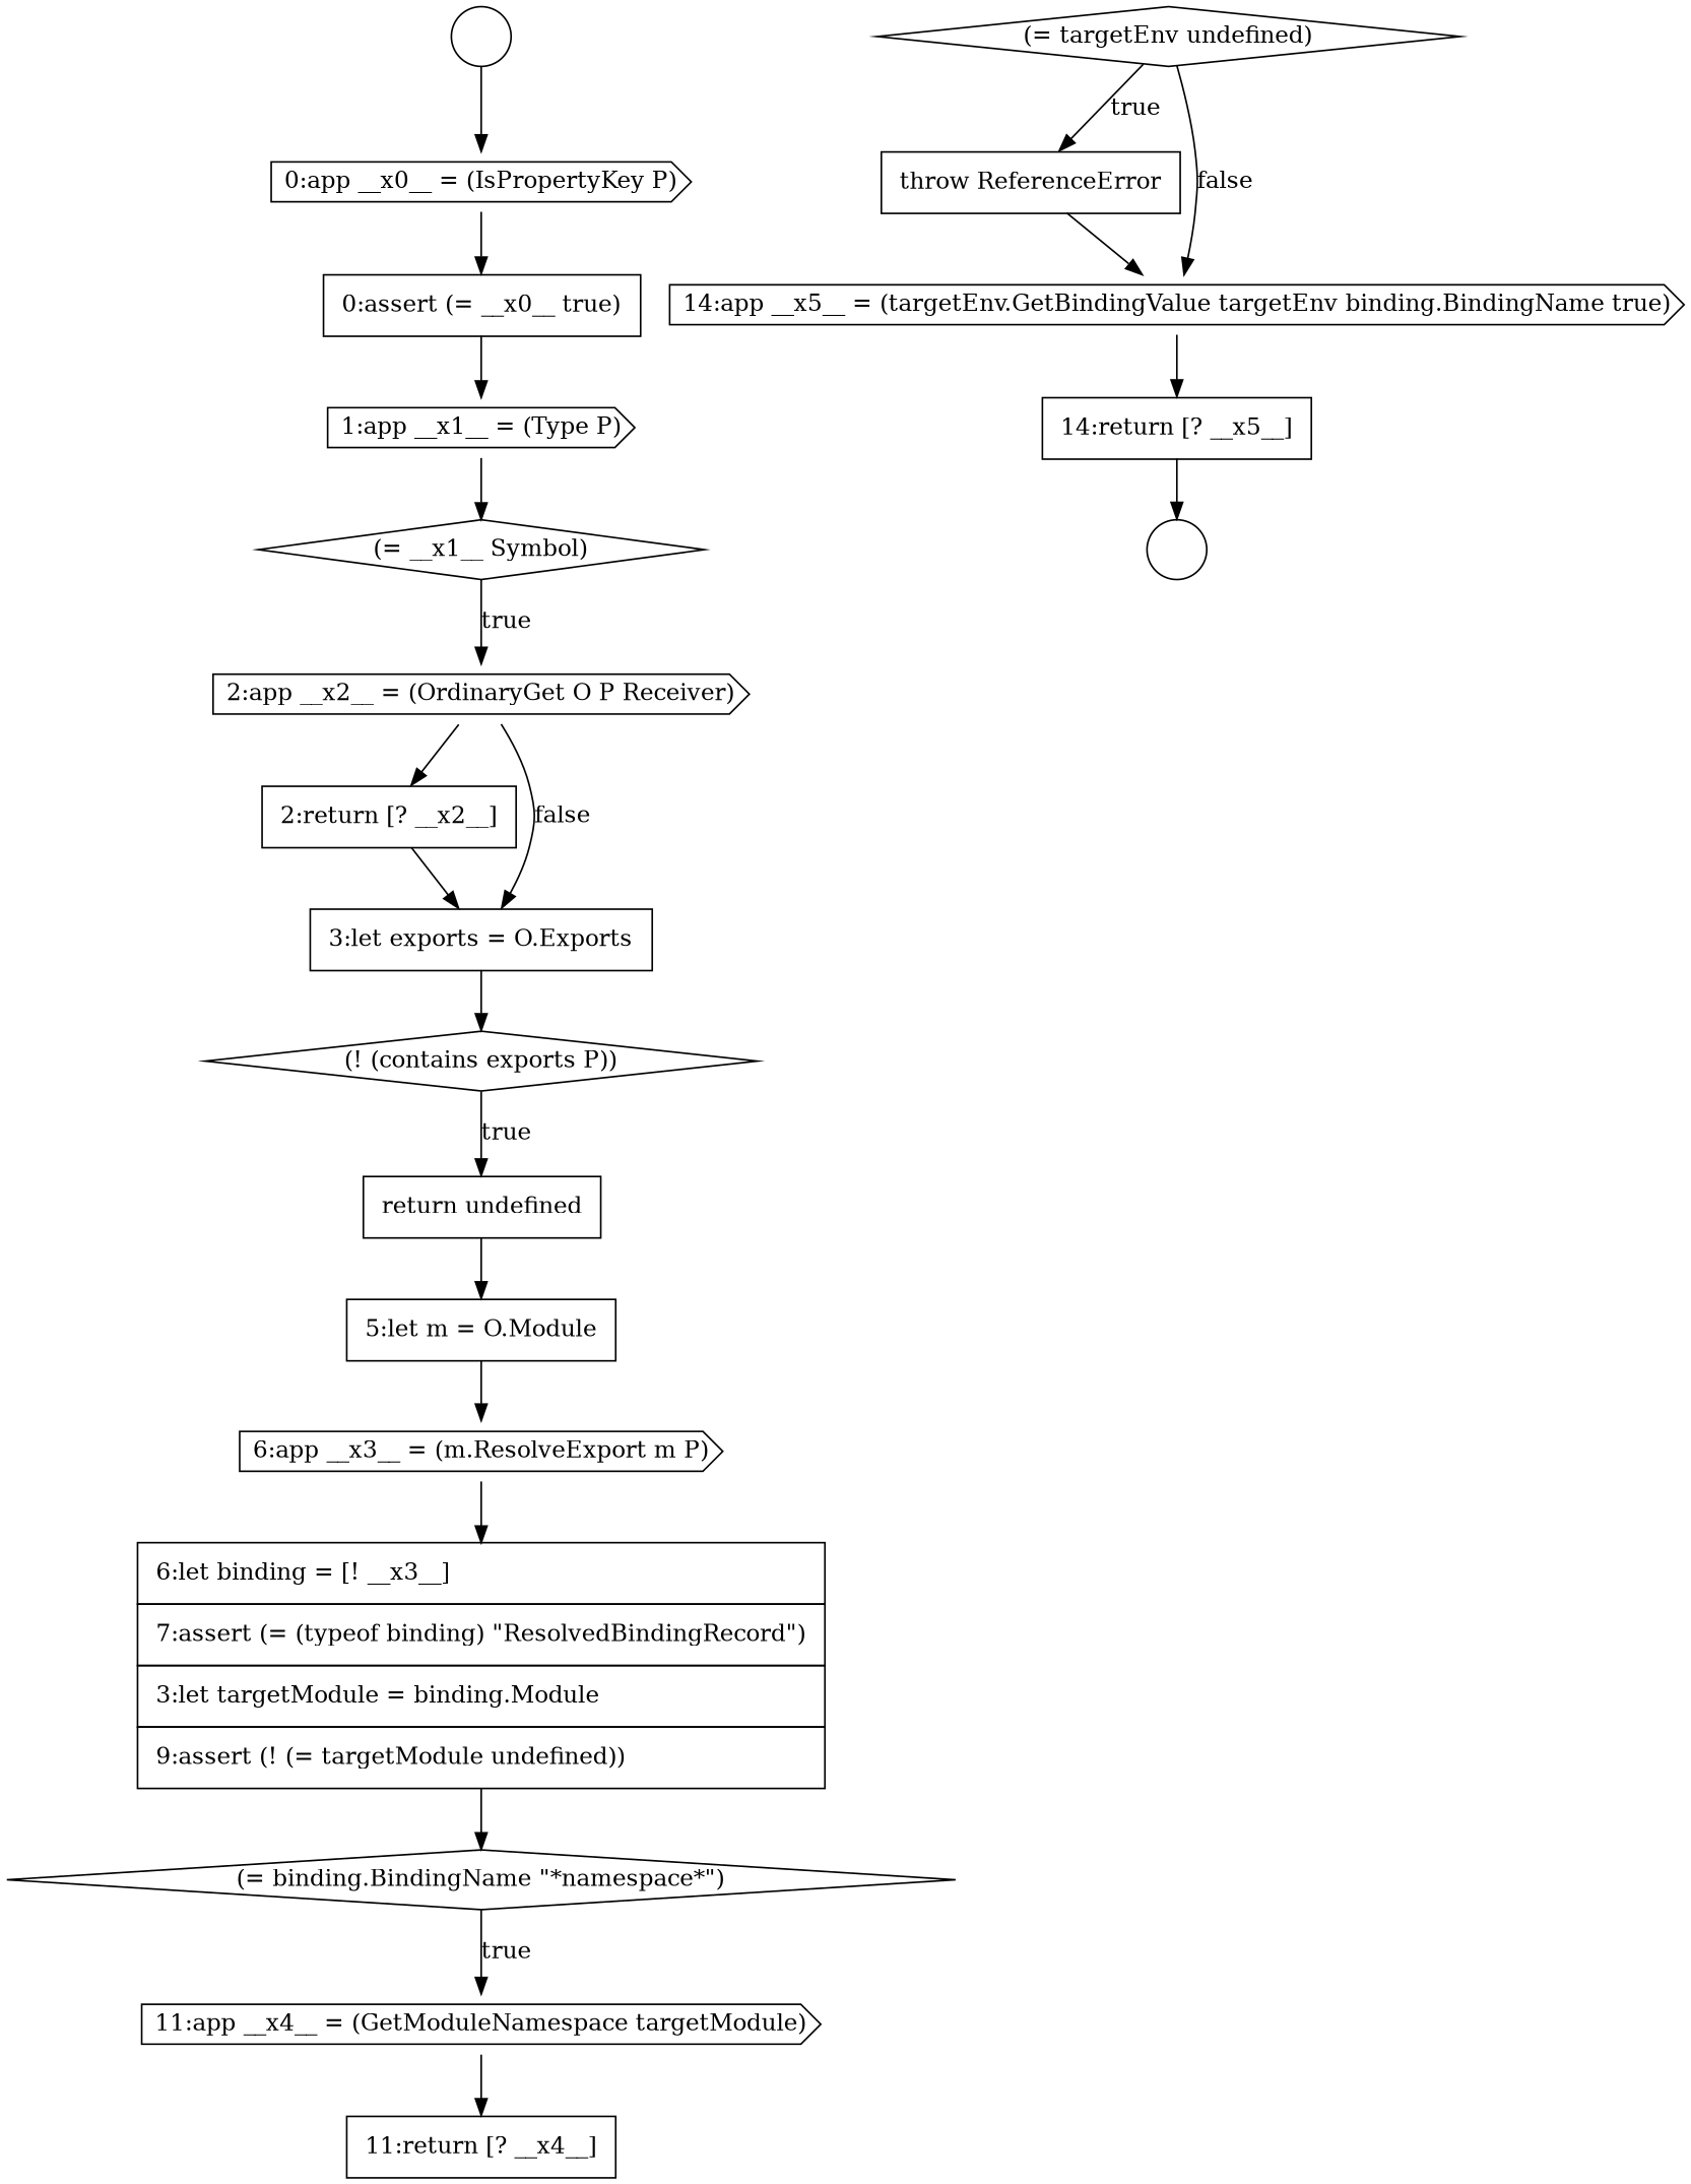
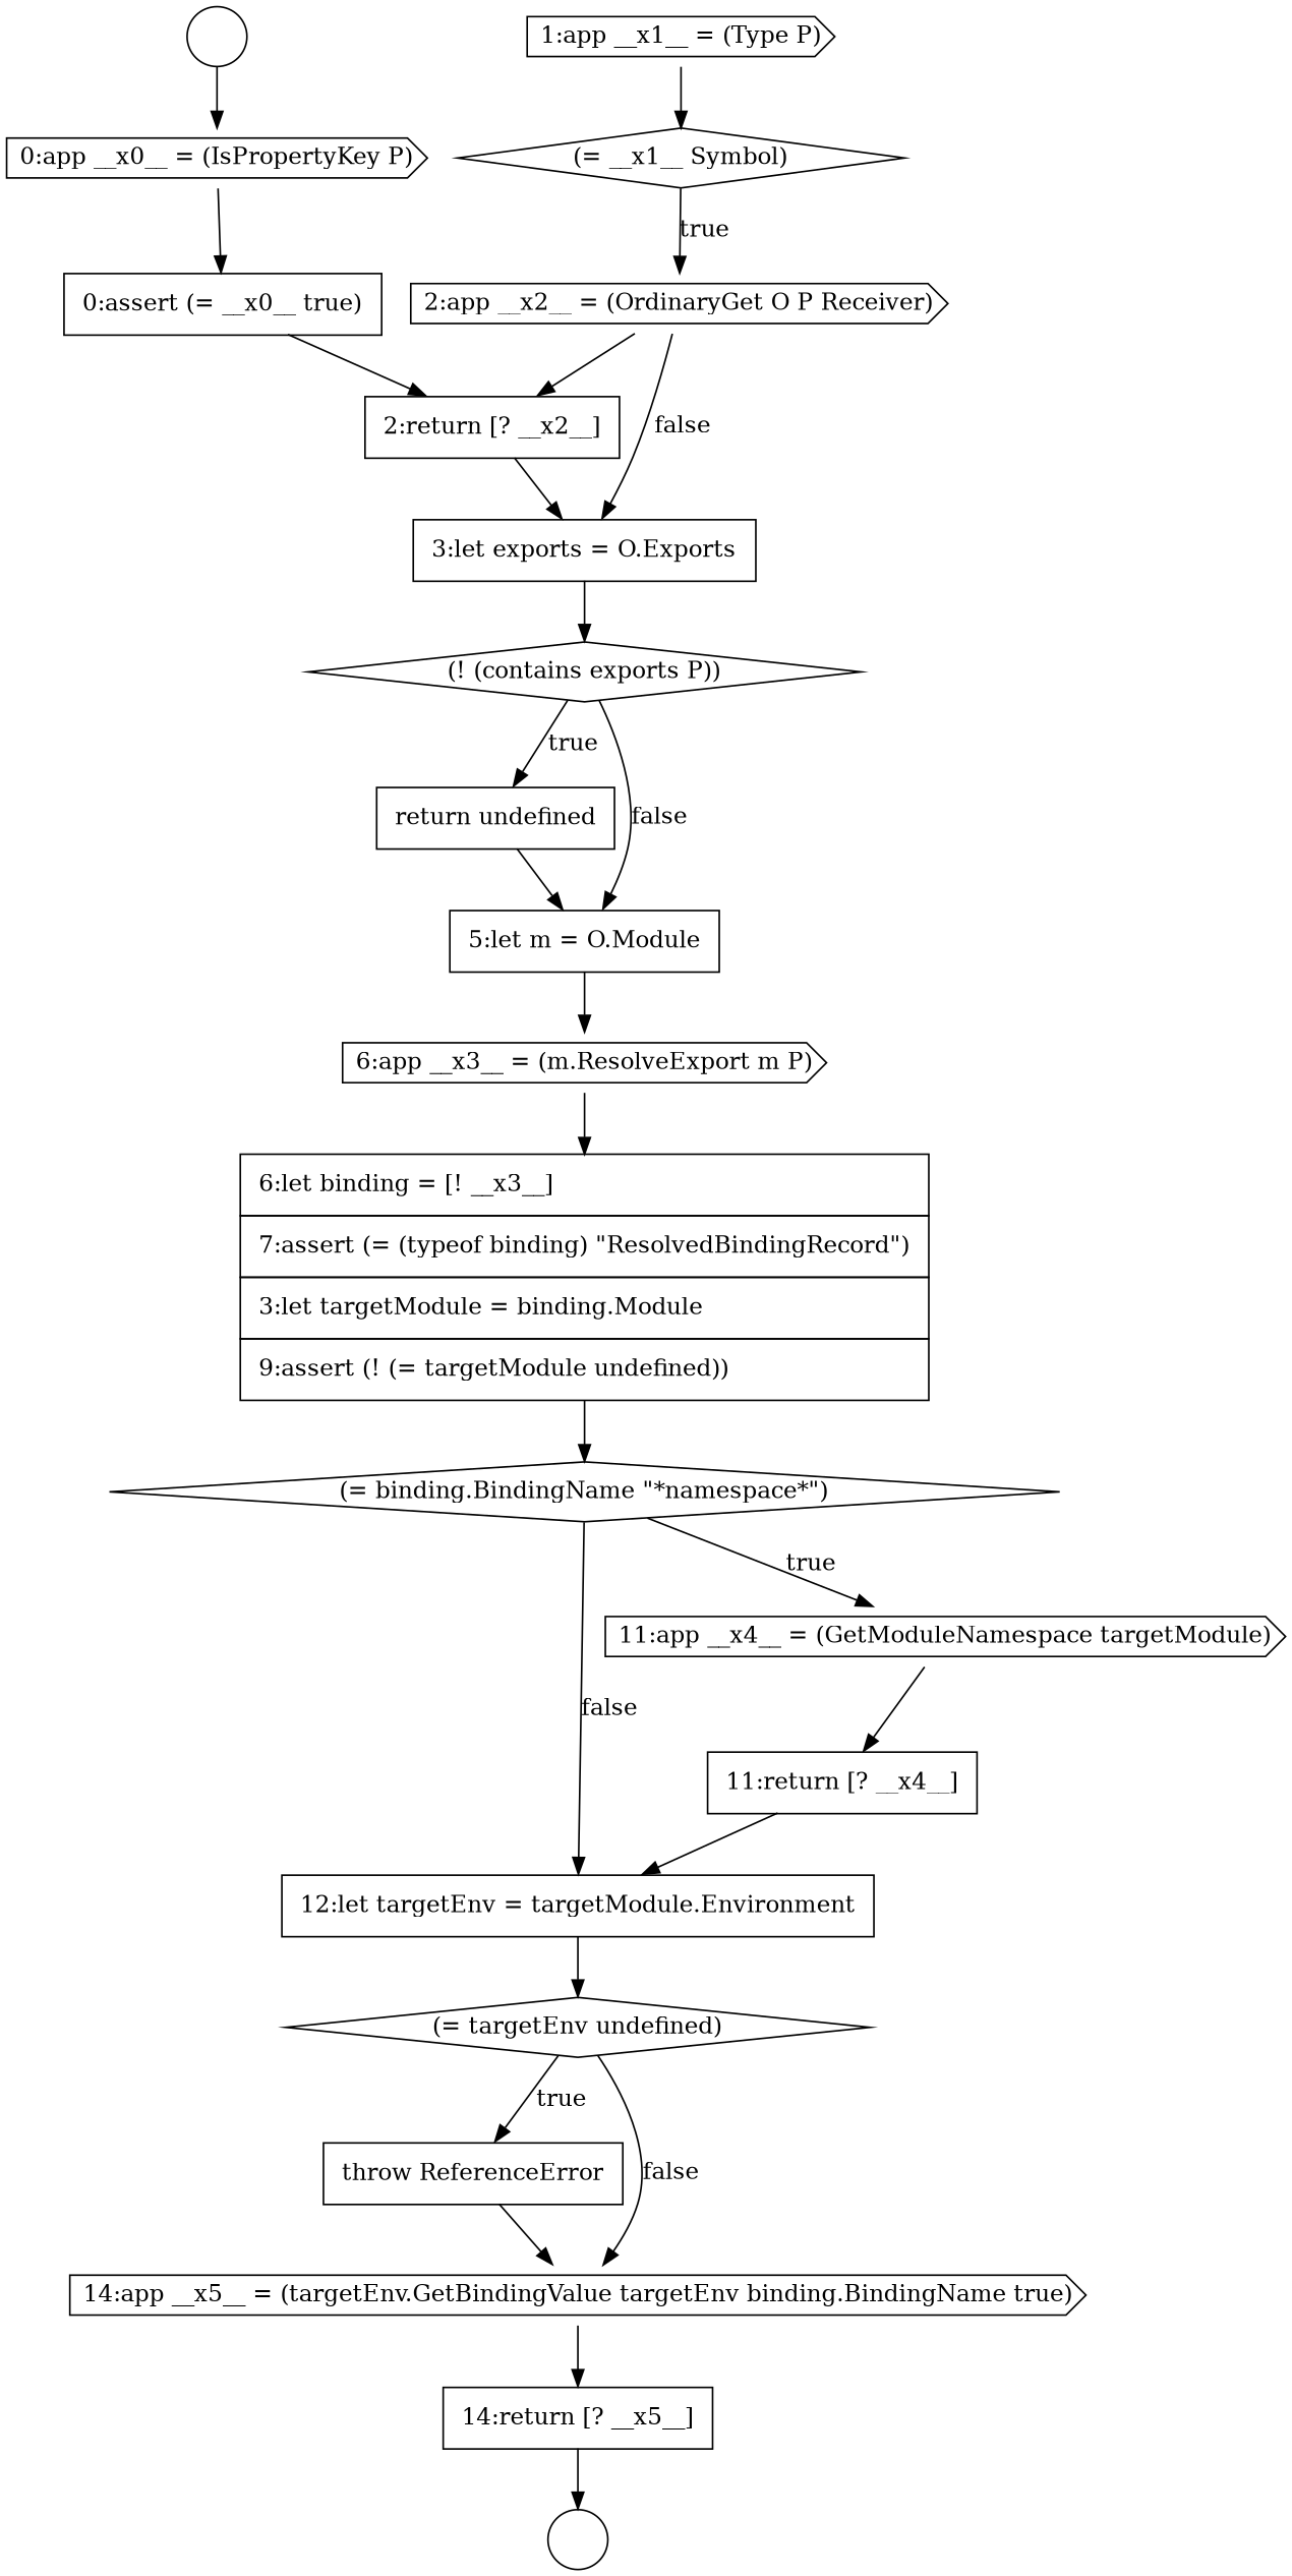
  digraph {
    fontname="DejaVu Serif"
    node [color=black fillcolor=white fontname="DejaVu Serif" shape=none style=filled]
    edge [color=black fontname="DejaVu Serif"]
    n1 [label=<<font color="black">     <table border="0" cellborder="1" cellspacing="0" cellpadding="10">       <tr><td align="left">6:let binding = [! __x3__]</td></tr>       <tr><td align="left">7:assert (= (typeof binding) &quot;ResolvedBindingRecord&quot;)</td></tr>       <tr><td align="left">3:let targetModule = binding.Module</td></tr>       <tr><td align="left">9:assert (! (= targetModule undefined))</td></tr>     </table>   </font>> margin=0]
    n2 [label=<<font color="black">(= binding.BindingName &quot;*namespace*&quot;)</font>> shape=diamond]
+   n3 [label=<<font color="black">     <table border="0" cellborder="1" cellspacing="0" cellpadding="10">       <tr><td align="left">12:let targetEnv = targetModule.Environment</td></tr>     </table>   </font>> margin=0]
    n4 [label=<<font color="black">11:app __x4__ = (GetModuleNamespace targetModule)</font>> shape=cds]
    n5 [label=<<font color="black">(! (contains exports P))</font>> shape=diamond]
    n6 [label=<<font color="black">     <table border="0" cellborder="1" cellspacing="0" cellpadding="10">       <tr><td align="left">return undefined</td></tr>     </table>   </font>> margin=0]
    n7 [label=<<font color="black">     <table border="0" cellborder="1" cellspacing="0" cellpadding="10">       <tr><td align="left">5:let m = O.Module</td></tr>     </table>   </font>> margin=0]
    n8 [label=<<font color="black">6:app __x3__ = (m.ResolveExport m P)</font>> shape=cds]
    n9 [label=<<font color="black">     <table border="0" cellborder="1" cellspacing="0" cellpadding="10">       <tr><td align="left">0:assert (= __x0__ true)</td></tr>     </table>   </font>> margin=0]
    n10 [label=<<font color="black">1:app __x1__ = (Type P)</font>> shape=cds]
    n11 [label=<<font color="black">(= __x1__ Symbol)</font>> shape=diamond]
    n12 [label=<<font color="black">     <table border="0" cellborder="1" cellspacing="0" cellpadding="10">       <tr><td align="left">2:return [? __x2__]</td></tr>     </table>   </font>> margin=0]
    n13 [label=<<font color="black">     <table border="0" cellborder="1" cellspacing="0" cellpadding="10">       <tr><td align="left">3:let exports = O.Exports</td></tr>     </table>   </font>> margin=0]
    n14 [label=" " shape=circle]
    n15 [label=<<font color="black">0:app __x0__ = (IsPropertyKey P)</font>> shape=cds]
    n16 [label=<<font color="black">2:app __x2__ = (OrdinaryGet O P Receiver)</font>> shape=cds]
    n17 [label=<<font color="black">     <table border="0" cellborder="1" cellspacing="0" cellpadding="10">       <tr><td align="left">throw ReferenceError</td></tr>     </table>   </font>> margin=0]
    n18 [label=<<font color="black">14:app __x5__ = (targetEnv.GetBindingValue targetEnv binding.BindingName true)</font>> shape=cds]
    n19 [label=<<font color="black">     <table border="0" cellborder="1" cellspacing="0" cellpadding="10">       <tr><td align="left">14:return [? __x5__]</td></tr>     </table>   </font>> margin=0]
    n20 [label=" " shape=circle]
    n21 [label=<<font color="black">(= targetEnv undefined)</font>> shape=diamond]
    n22 [label=<<font color="black">     <table border="0" cellborder="1" cellspacing="0" cellpadding="10">       <tr><td align="left">11:return [? __x4__]</td></tr>     </table>   </font>> margin=0]
    n1 -> n2
+   n2 -> n3 [label=<<font color="black">false</font>>]
    n2 -> n4 [label=<<font color="black">true</font>>]
+   n3 -> n21
    n4 -> n22
    n5 -> n6 [label=<<font color="black">true</font>>]
+   n5 -> n7 [label=<<font color="black">false</font>>]
    n6 -> n7
    n7 -> n8
    n8 -> n1
-   n9 -> n10
+   n9 -> n12
    n10 -> n11
    n11 -> n16 [label=<<font color="black">true</font>>]
    n12 -> n13
    n13 -> n5
    n14 -> n15
    n15 -> n9
    n16 -> n12
    n16 -> n13 [label=<<font color="black">false</font>>]
    n17 -> n18
    n18 -> n19
    n19 -> n20
    n21 -> n17 [label=<<font color="black">true</font>>]
    n21 -> n18 [label=<<font color="black">false</font>>]
+   n22 -> n3
  }
